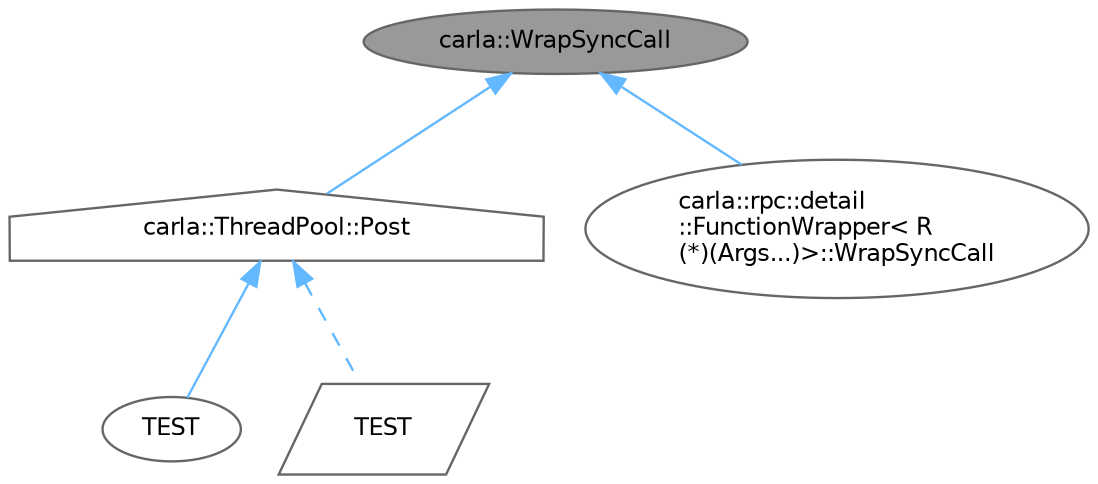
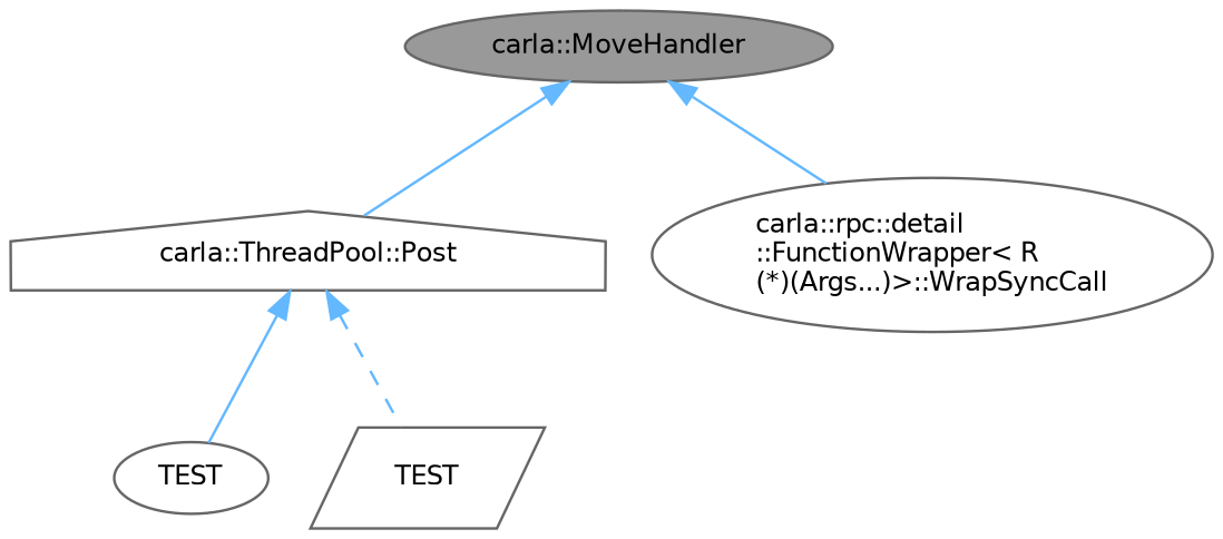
  digraph {
    rankdir=TB
    node [color=grey40 fillcolor=white fontname=Helvetica fontsize=10 shape=ellipse style=filled]
    edge [color=steelblue1 dir=back fontname=Helvetica fontsize=10 labelfontname=Helvetica labelfontsize=10 style=solid]
-   n1 [color=gray40 fillcolor=grey60 fontcolor=black height=0.2 label="carla::WrapSyncCall" width=0.4]
+   n1 [color=gray40 fillcolor=grey60 fontcolor=black height=0.2 label="carla::MoveHandler" width=0.4]
    n2 [height=0.2 label="carla::ThreadPool::Post" shape=house width=0.4]
    n3 [height=0.2 label="carla::rpc::detail\l::FunctionWrapper\< R\l(*)(Args...)\>::WrapSyncCall" width=0.4]
    n4 [height=0.2 label=TEST width=0.4]
    n5 [height=0.2 label=TEST shape=parallelogram width=0.4]
    n1 -> n2
    n1 -> n3
    n2 -> n4
    n2 -> n5 [style=dashed]
  }
